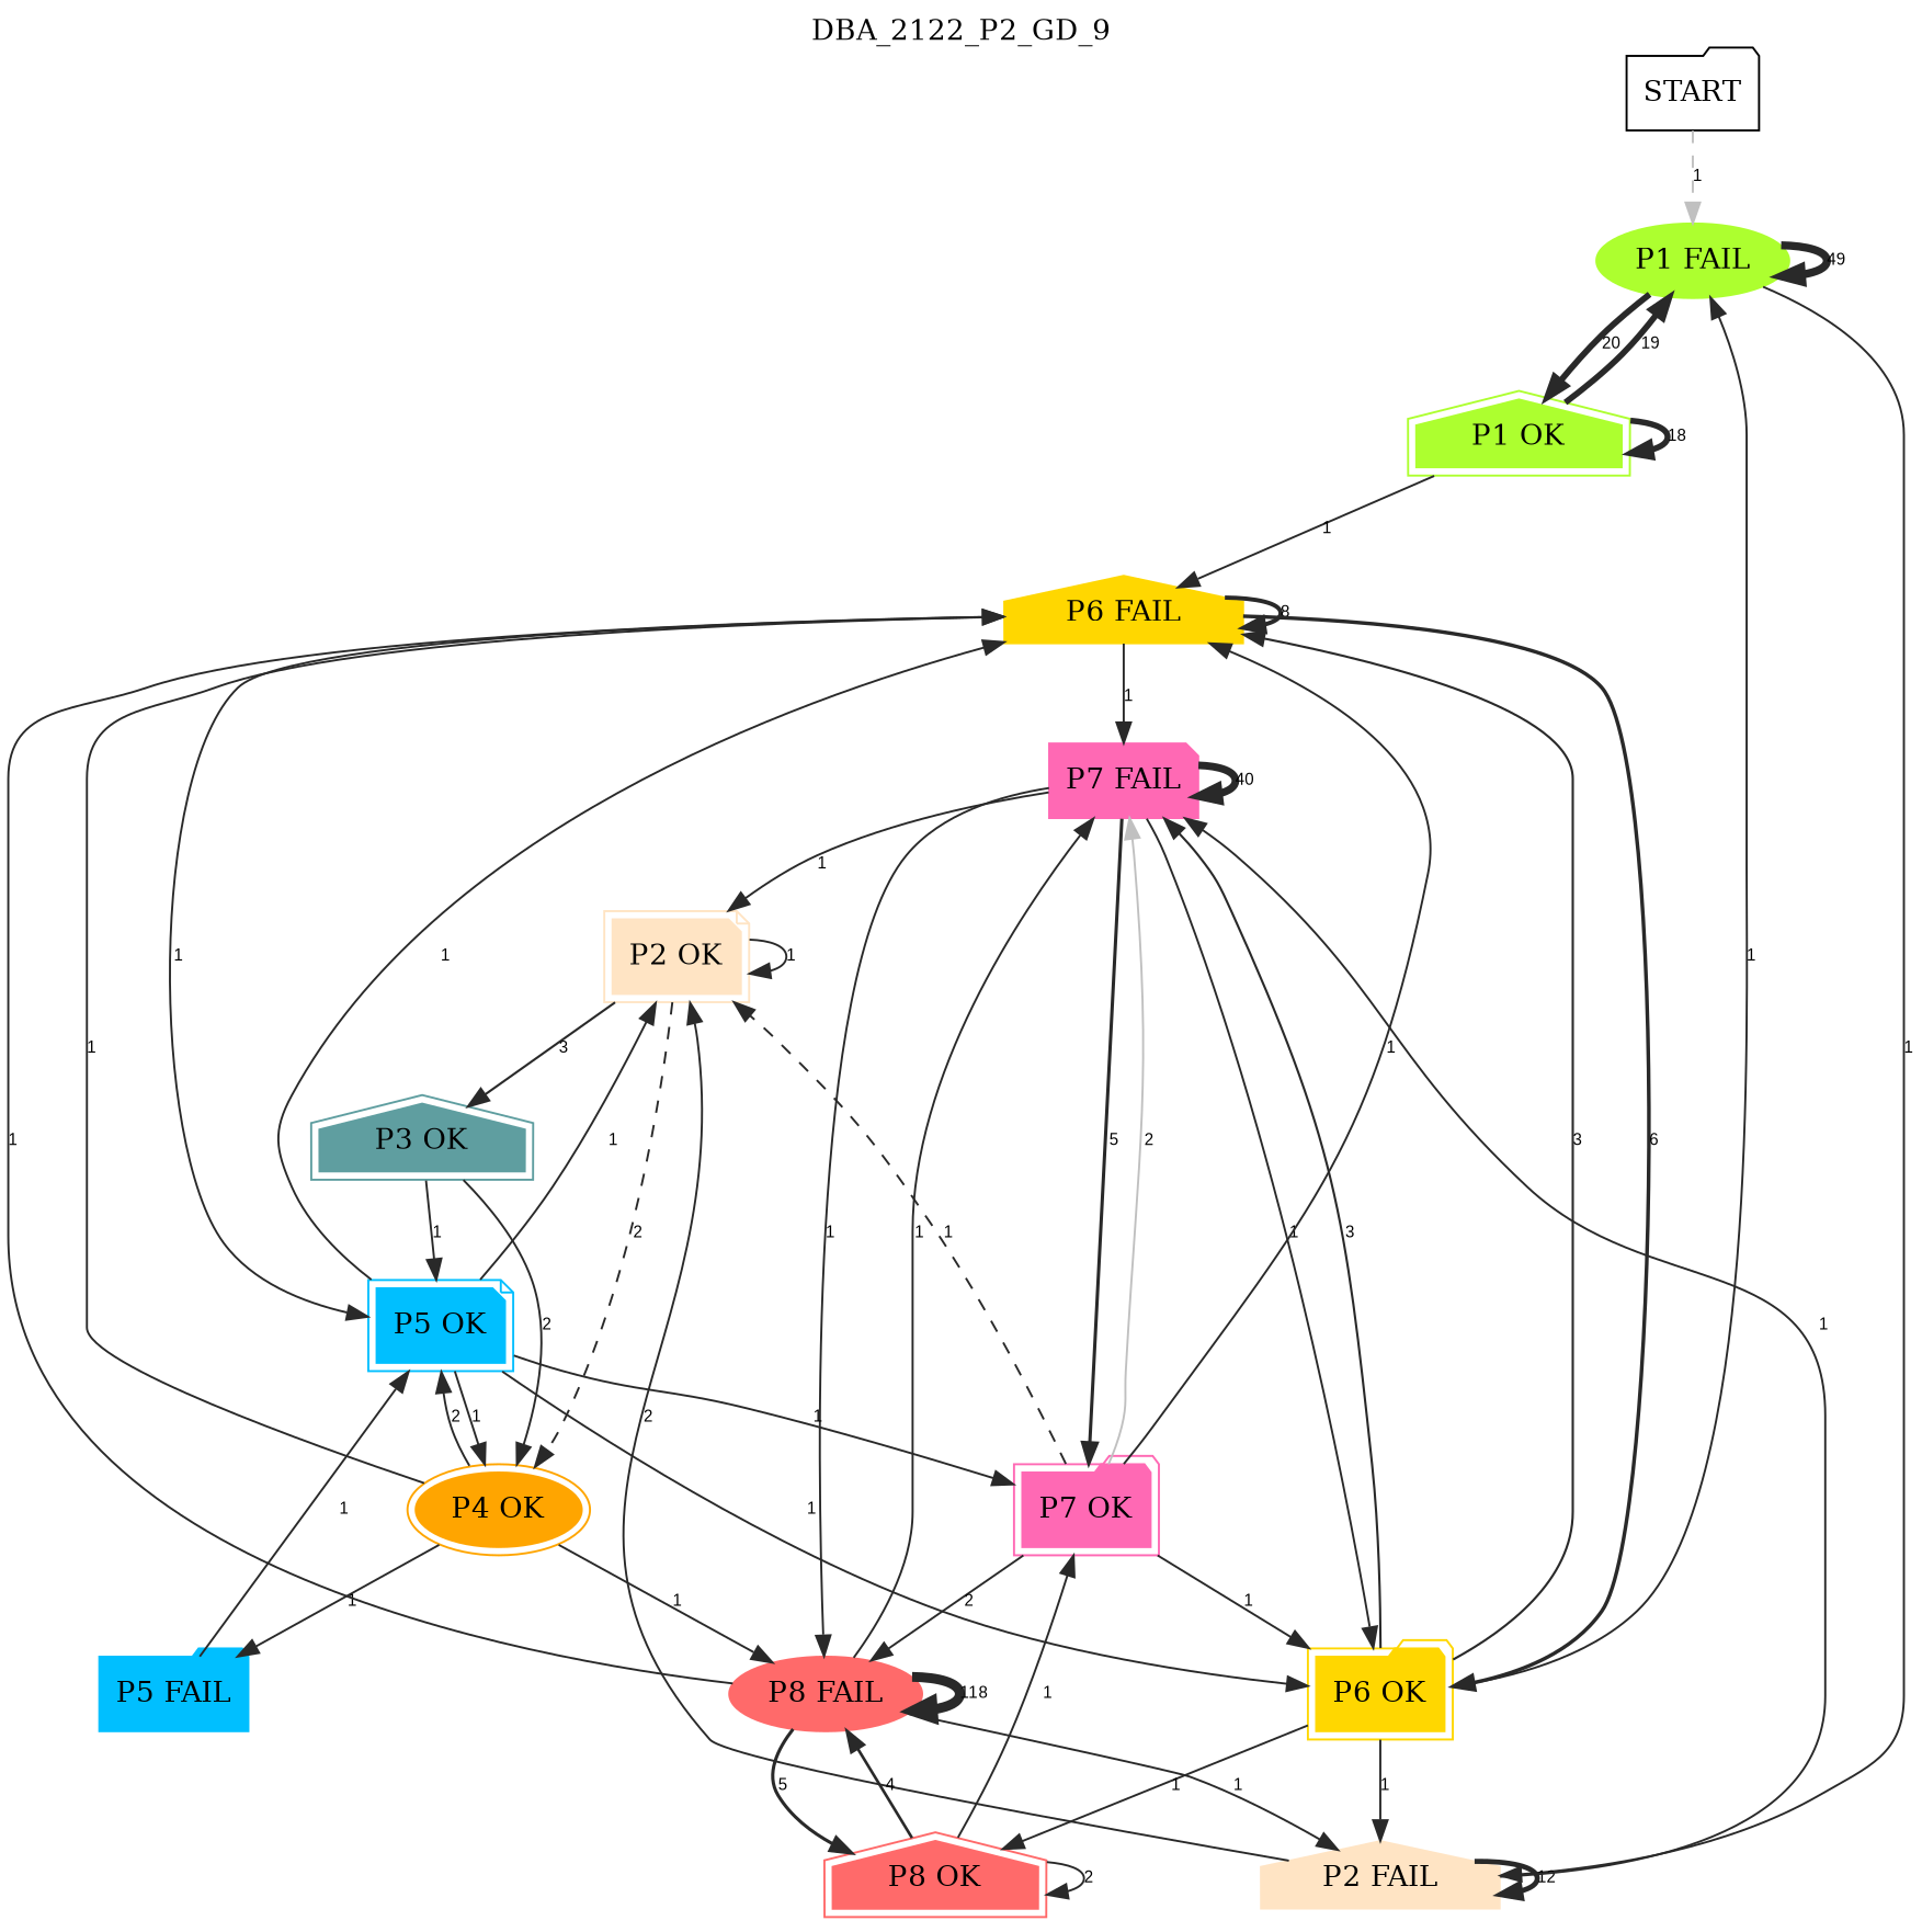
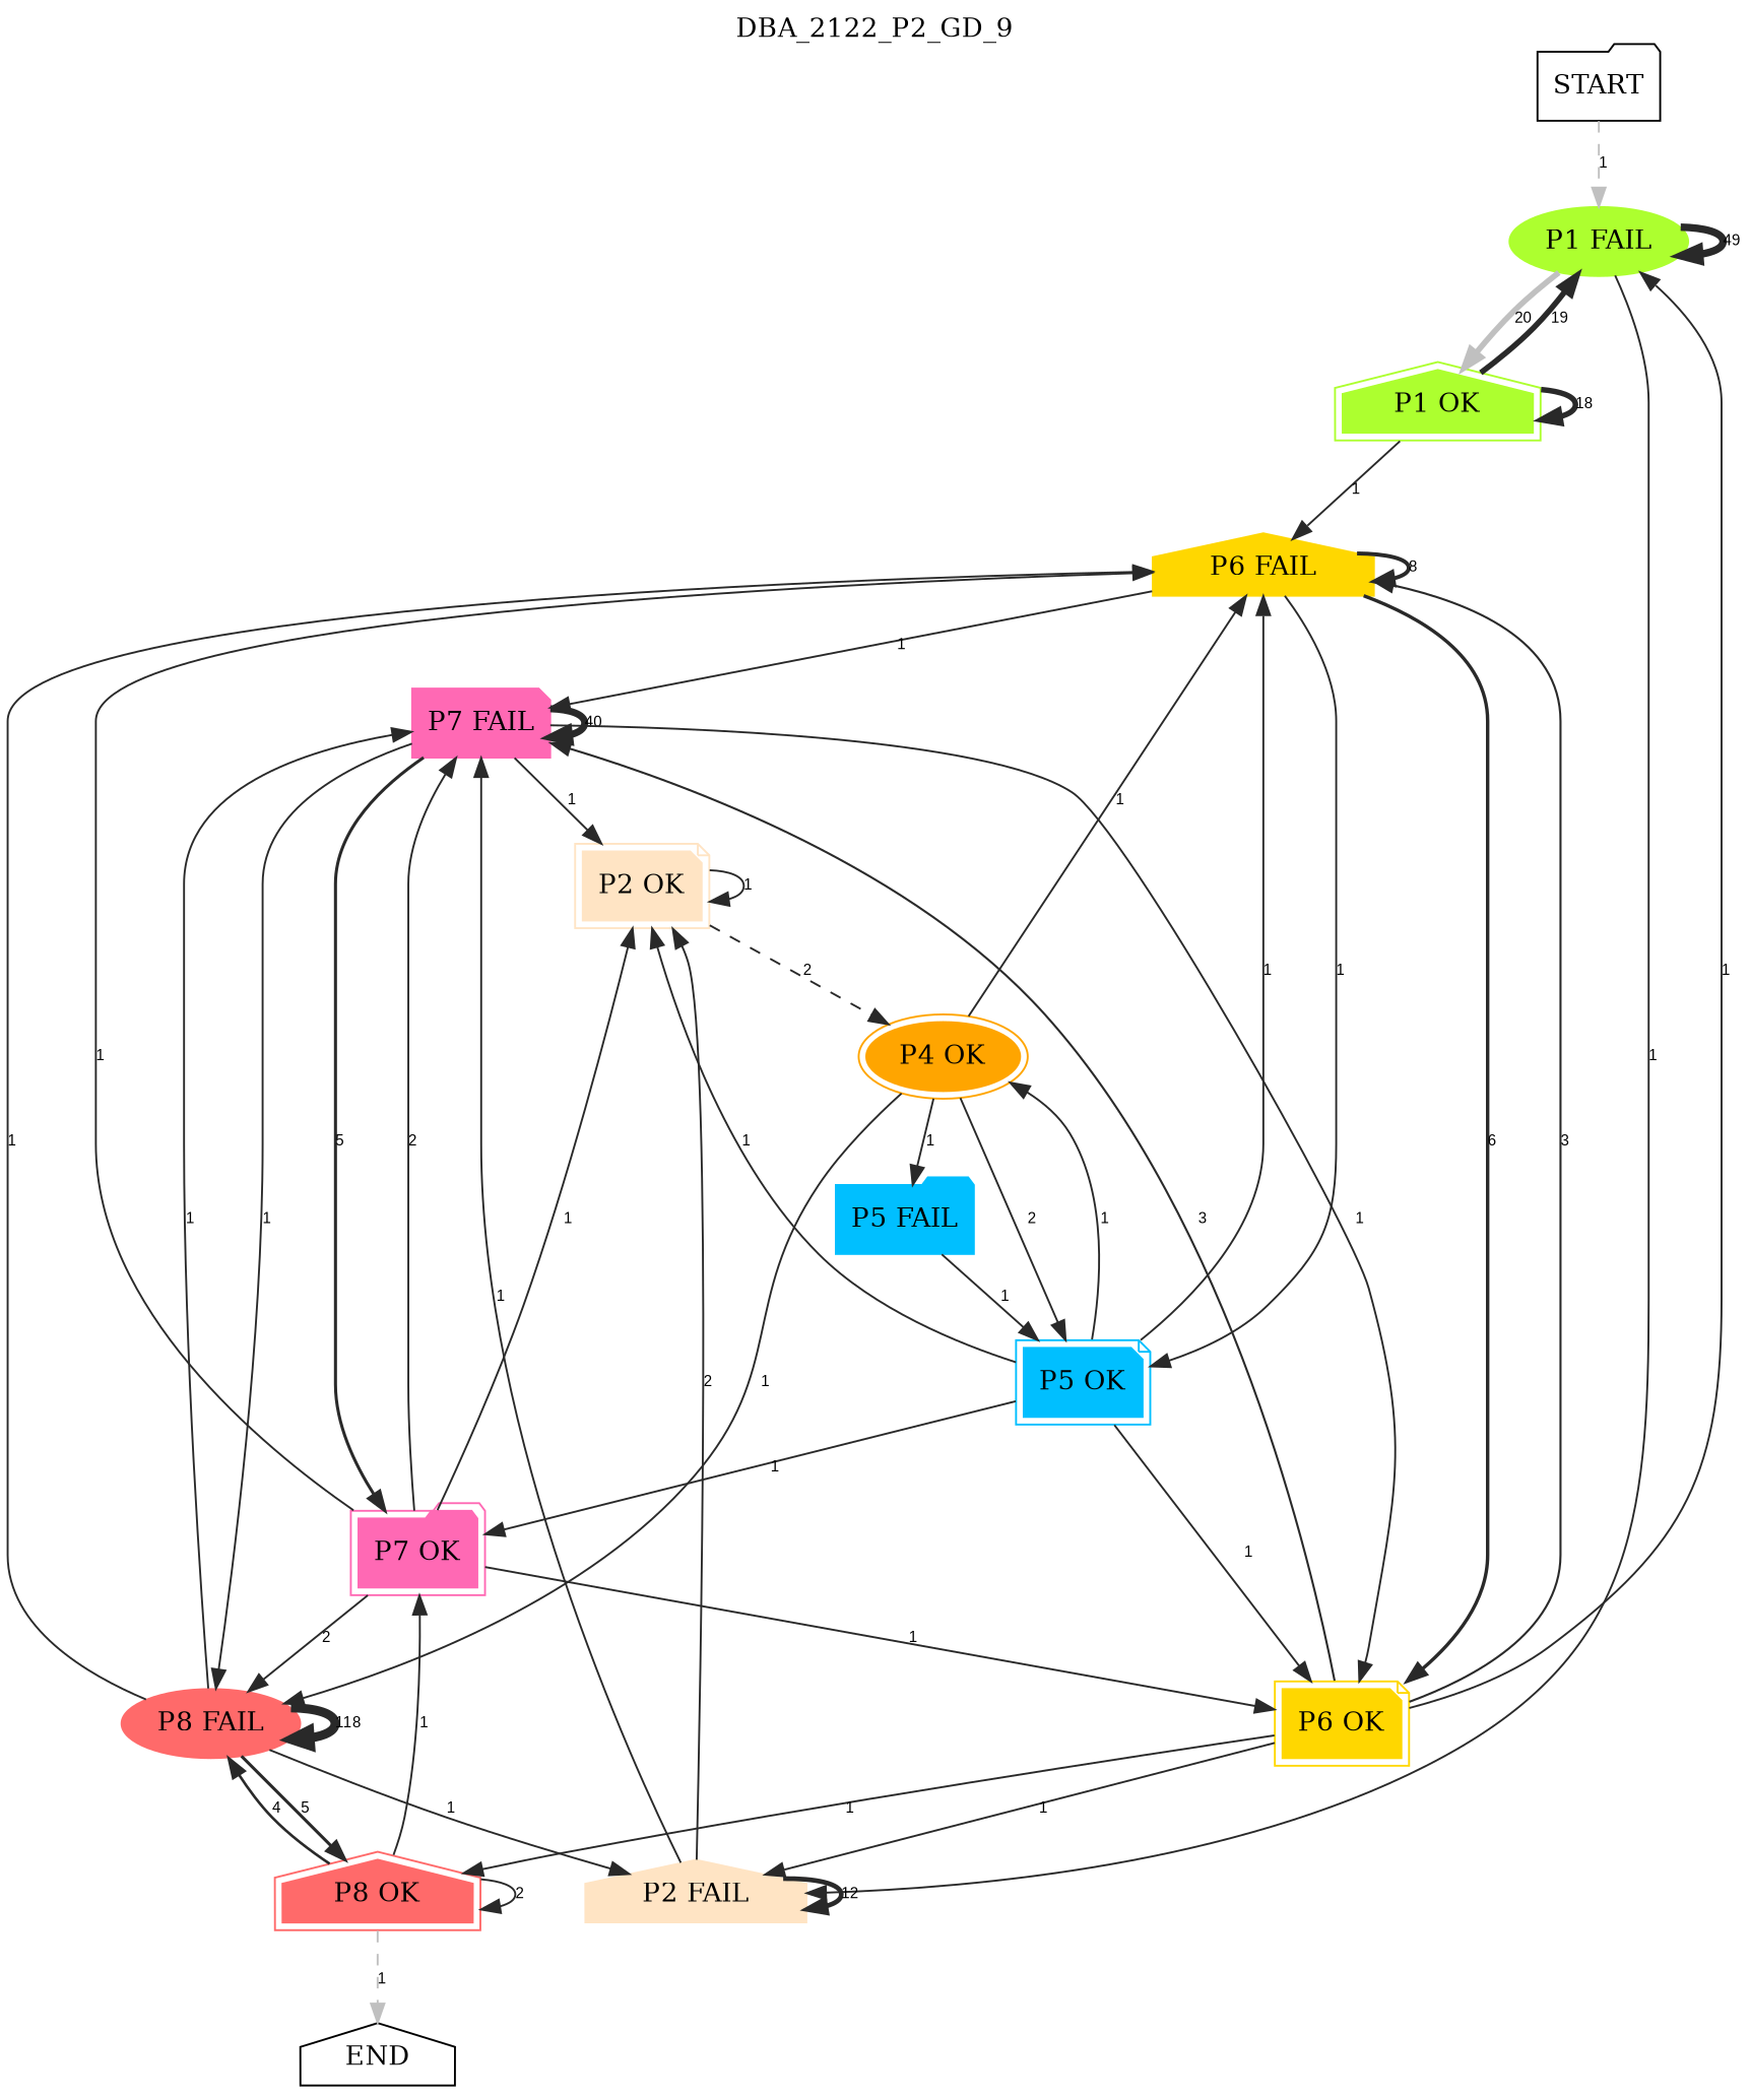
  digraph {
    label=DBA_2122_P2_GD_9
    labelloc=t
    node [color=black shape=house style=filled]
    edge [color=grey16 fontname=Arial fontsize=8 labelfloat=false penwidth=1]
    START [fillcolor=white shape=folder]
    "P1 FAIL" [color=greenyellow shape=ellipse]
    "P1 OK" [color=greenyellow peripheries=2]
    "P2 FAIL" [color=bisque]
    "P6 FAIL" [color=gold]
    "P2 OK" [color=bisque peripheries=2 shape=note]
    "P7 FAIL" [color=hotpink shape=note]
    "P5 OK" [color=deepskyblue peripheries=2 shape=note]
-   "P6 OK" [color=gold peripheries=2 shape=folder]
-   "P3 OK" [color=cadetblue peripheries=2]
+   "P6 OK" [color=gold peripheries=2 shape=note]
    "P4 OK" [color=orange peripheries=2 shape=ellipse]
    "P8 FAIL" [color=indianred1 shape=ellipse]
    "P7 OK" [color=hotpink peripheries=2 shape=folder]
    "P5 FAIL" [color=deepskyblue shape=folder]
    "P8 OK" [color=indianred1 peripheries=2]
+   END [fillcolor=white]
    START -> "P1 FAIL" [color=grey label=1 style=dashed penwidth=""]
    "P1 FAIL" -> "P1 FAIL" [label=49 penwidth=3.89182029811063]
-   "P1 FAIL" -> "P1 OK" [label=20 penwidth=2.99573227355399]
+   "P1 FAIL" -> "P1 OK" [color=grey label=20 penwidth=2.99573227355399]
    "P1 FAIL" -> "P2 FAIL" [label=1]
    "P1 OK" -> "P1 FAIL" [label=19 penwidth=2.94443897916644]
    "P1 OK" -> "P1 OK" [label=18 penwidth=2.89037175789616]
    "P1 OK" -> "P6 FAIL" [label=1]
    "P2 FAIL" -> "P2 FAIL" [label=12 penwidth=2.484906649788]
    "P2 FAIL" -> "P2 OK" [label=2]
    "P2 FAIL" -> "P7 FAIL" [label=1]
    "P6 FAIL" -> "P6 FAIL" [label=8 penwidth=2.07944154167984]
    "P6 FAIL" -> "P7 FAIL" [label=1]
    "P6 FAIL" -> "P5 OK" [label=1]
    "P6 FAIL" -> "P6 OK" [label=6 penwidth=1.79175946922805]
    "P2 OK" -> "P2 OK" [label=1]
-   "P2 OK" -> "P3 OK" [label=3 penwidth=1.09861228866811]
    "P2 OK" -> "P4 OK" [label=2 style=dashed]
    "P7 FAIL" -> "P2 OK" [label=1]
    "P7 FAIL" -> "P7 FAIL" [label=40 penwidth=3.68887945411394]
    "P7 FAIL" -> "P6 OK" [label=1]
    "P7 FAIL" -> "P8 FAIL" [label=1]
    "P7 FAIL" -> "P7 OK" [label=5 penwidth=1.6094379124341]
    "P5 OK" -> "P6 FAIL" [label=1]
    "P5 OK" -> "P2 OK" [label=1]
    "P5 OK" -> "P6 OK" [label=1]
    "P5 OK" -> "P4 OK" [label=1]
    "P5 OK" -> "P7 OK" [label=1]
    "P6 OK" -> "P1 FAIL" [label=1]
    "P6 OK" -> "P2 FAIL" [label=1]
    "P6 OK" -> "P6 FAIL" [label=3 penwidth=1.09861228866811]
    "P6 OK" -> "P7 FAIL" [label=3 penwidth=1.09861228866811]
    "P6 OK" -> "P8 OK" [label=1]
-   "P3 OK" -> "P5 OK" [label=1]
-   "P3 OK" -> "P4 OK" [label=2]
    "P4 OK" -> "P6 FAIL" [label=1]
    "P4 OK" -> "P5 OK" [label=2]
    "P4 OK" -> "P8 FAIL" [label=1]
    "P4 OK" -> "P5 FAIL" [label=1]
    "P8 FAIL" -> "P2 FAIL" [label=1]
    "P8 FAIL" -> "P6 FAIL" [label=1]
    "P8 FAIL" -> "P7 FAIL" [label=1]
    "P8 FAIL" -> "P8 FAIL" [label=118 penwidth=4.77068462446567]
    "P8 FAIL" -> "P8 OK" [label=5 penwidth=1.6094379124341]
    "P7 OK" -> "P6 FAIL" [label=1]
-   "P7 OK" -> "P2 OK" [label=1 style=dashed]
-   "P7 OK" -> "P7 FAIL" [color=grey label=2]
+   "P7 OK" -> "P2 OK" [label=1]
+   "P7 OK" -> "P7 FAIL" [label=2]
    "P7 OK" -> "P6 OK" [label=1]
    "P7 OK" -> "P8 FAIL" [label=2]
    "P5 FAIL" -> "P5 OK" [label=1]
    "P8 OK" -> "P8 FAIL" [label=4 penwidth=1.38629436111989]
    "P8 OK" -> "P7 OK" [label=1]
    "P8 OK" -> "P8 OK" [label=2]
+   "P8 OK" -> END [color=grey label=1 style=dashed penwidth=""]
  }
